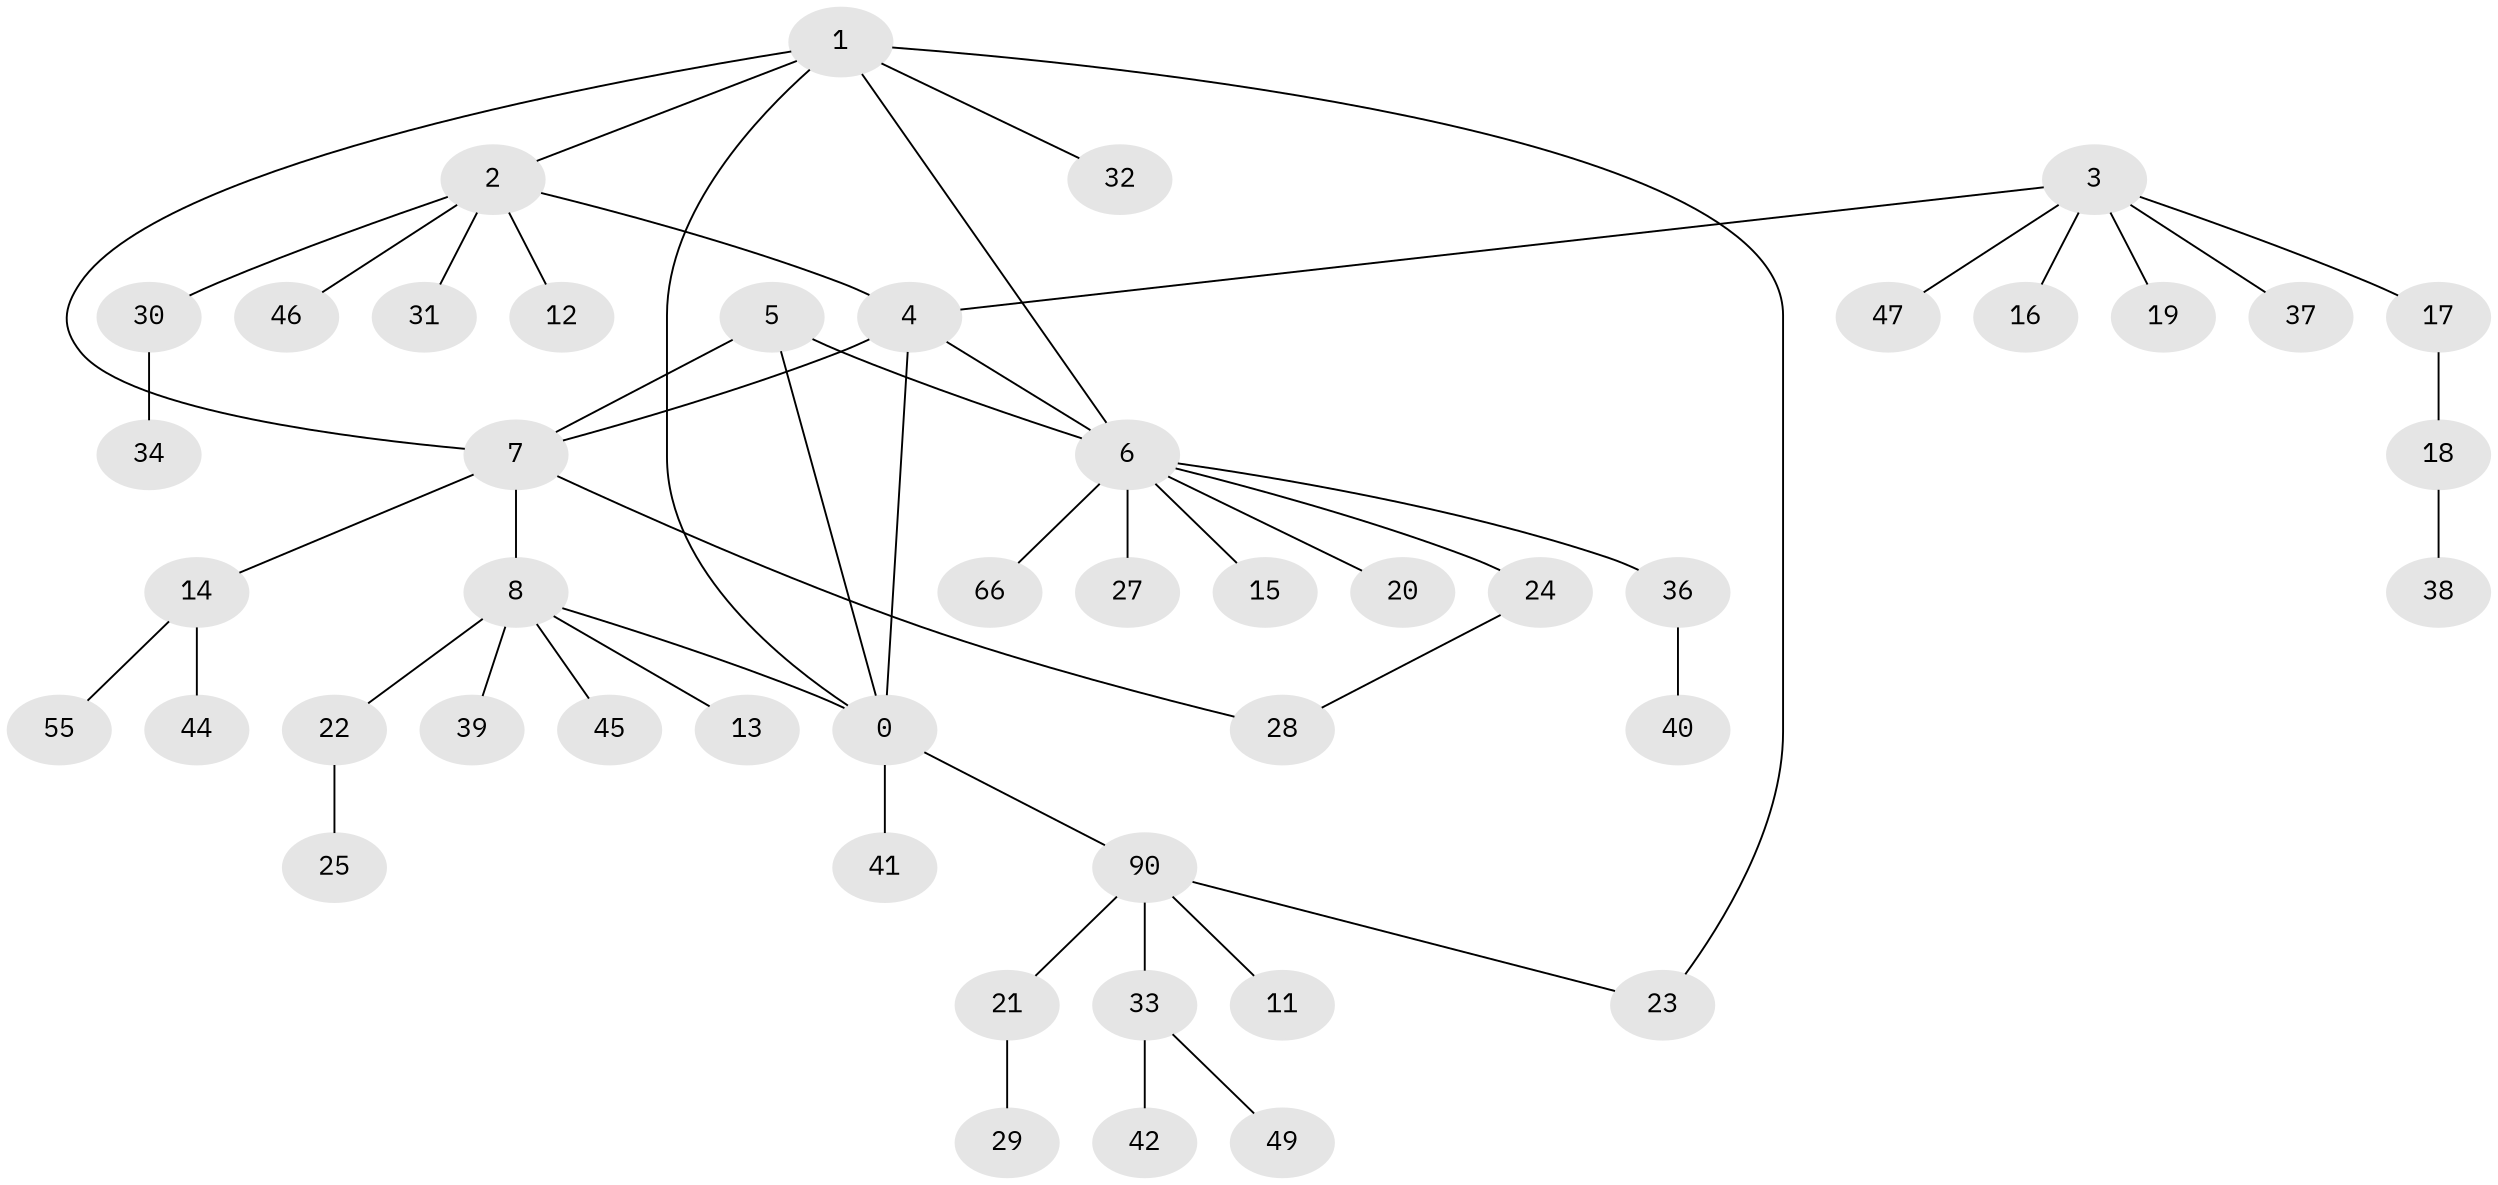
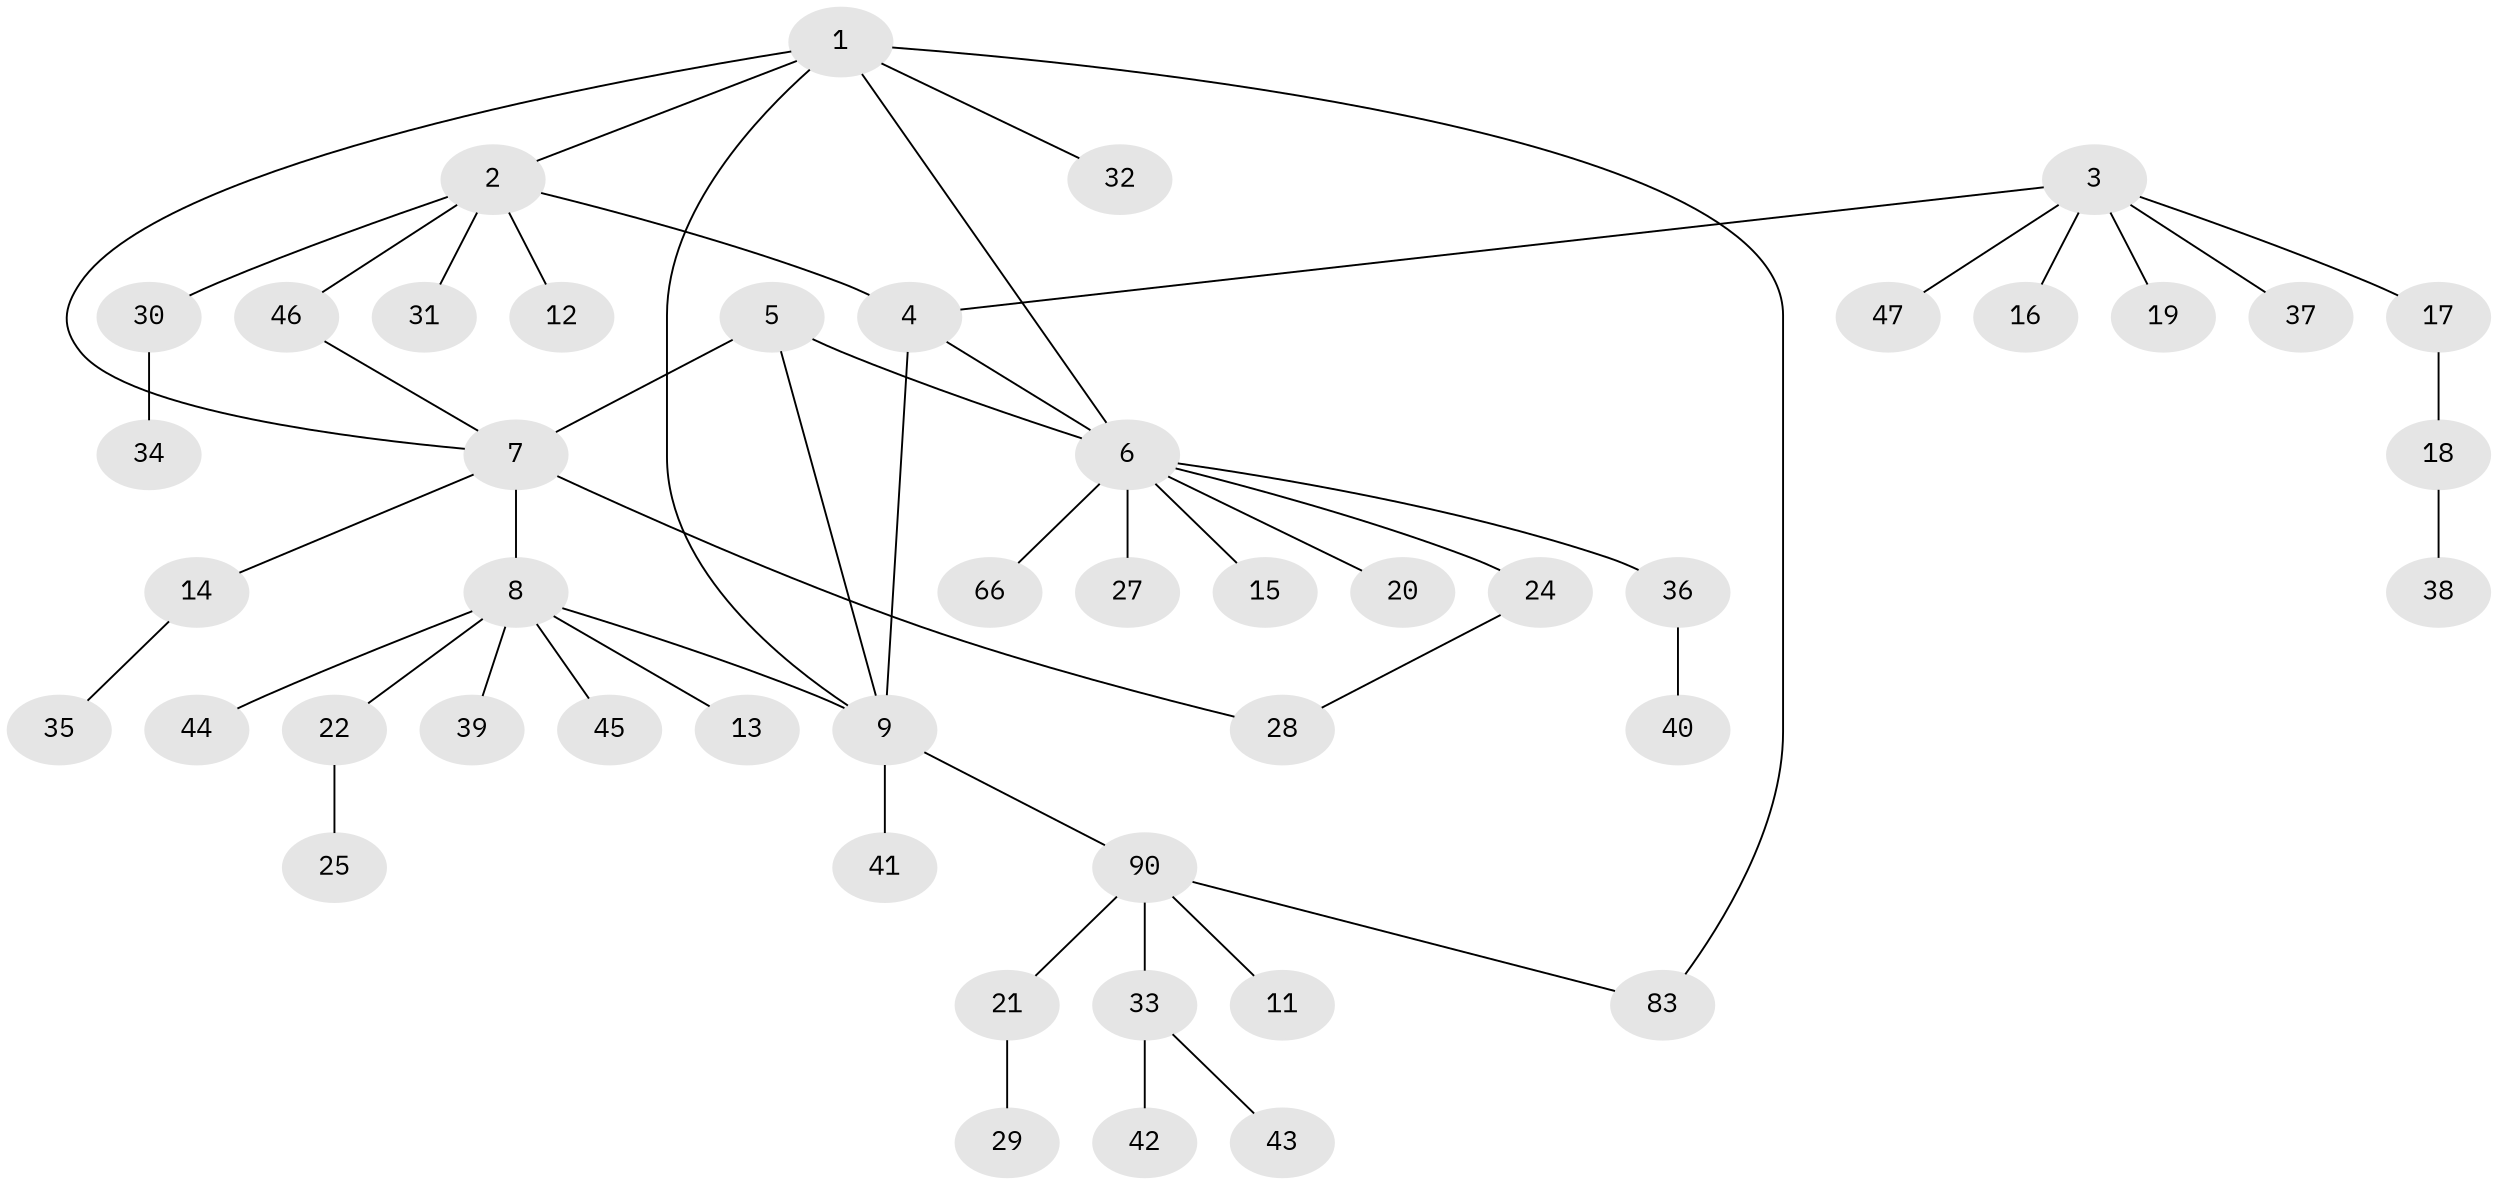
  graph {
    fontname="IBM Plex Mono"
    node [color=gray90 fontname="IBM Plex Mono" style=filled]
    edge [fontname="IBM Plex Mono"]
    1
    2
    6
    7
-   9 [label=0]
-   23
+   9
+   23 [label=83]
    32
    4
    12
    30
    31
    46
    15
    20
    24
    n16 [label=66]
    27
    36
    8
    14
    28
    n22 [label=90]
    41
    34
    3
    16
    17
    19
    37
    47
    18
    5
    40
    13
    22
    39
    44
    45
-   35 [label=55]
+   35
    25
    11
    21
    33
    29
    42
-   43 [label=49]
+   43
    38
    1 -- 2
    1 -- 6
    1 -- 7
    1 -- 9
    1 -- 23
    1 -- 32
    2 -- 4
    2 -- 12
    2 -- 30
    2 -- 31
    2 -- 46
    6 -- 15
    6 -- 20
    6 -- 24
    6 -- n16
    6 -- 27
    6 -- 36
    7 -- 8
    7 -- 14
    7 -- 28
    9 -- n22
    9 -- 41
    4 -- 6
-   4 -- 7
+   46 -- 7
    4 -- 9
    30 -- 34
    24 -- 28
    36 -- 40
    8 -- 9
    8 -- 13
    8 -- 22
    8 -- 39
-   14 -- 44
+   8 -- 44
    8 -- 45
    14 -- 35
    n22 -- 23
    n22 -- 11
    n22 -- 21
    n22 -- 33
    3 -- 4
    3 -- 16
    3 -- 17
    3 -- 19
    3 -- 37
    3 -- 47
    17 -- 18
    18 -- 38
    5 -- 6
    5 -- 7
    5 -- 9
    22 -- 25
    21 -- 29
    33 -- 42
    33 -- 43
  }
